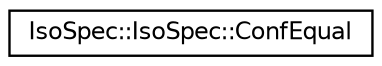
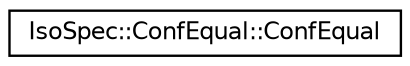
  digraph {
    rankdir=LR
-   n1 [color=black fillcolor=white fontname=Helvetica fontsize=10 height=0.2 label="IsoSpec::IsoSpec::ConfEqual" shape=record style=filled width=0.4]
+   n1 [color=black fillcolor=white fontname=Helvetica fontsize=10 height=0.2 label="IsoSpec::ConfEqual::ConfEqual" shape=record style=filled width=0.4]
  }
